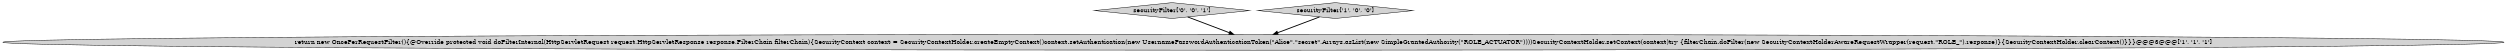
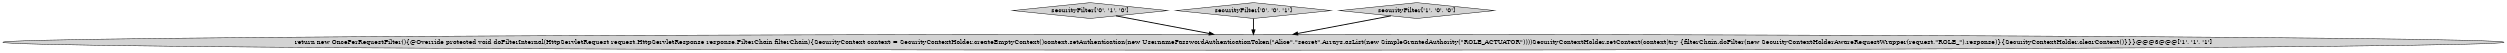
  digraph {
    node [fillcolor=lightgray shape=diamond style=filled]
    edge [style=bold]
+   n1 [label="securityFilter['0', '1', '0']"]
    n2 [label="return new OncePerRequestFilter(){@Override protected void doFilterInternal(HttpServletRequest request,HttpServletResponse response,FilterChain filterChain){SecurityContext context = SecurityContextHolder.createEmptyContext()context.setAuthentication(new UsernamePasswordAuthenticationToken(\"Alice\",\"secret\",Arrays.asList(new SimpleGrantedAuthority(\"ROLE_ACTUATOR\"))))SecurityContextHolder.setContext(context)try {filterChain.doFilter(new SecurityContextHolderAwareRequestWrapper(request,\"ROLE_\"),response)}{SecurityContextHolder.clearContext()}}}@@@3@@@['1', '1', '1']" shape=ellipse]
    n3 [label="securityFilter['0', '0', '1']"]
    n4 [label="securityFilter['1', '0', '0']"]
+   n1 -> n2
    n3 -> n2
    n4 -> n2
  }
